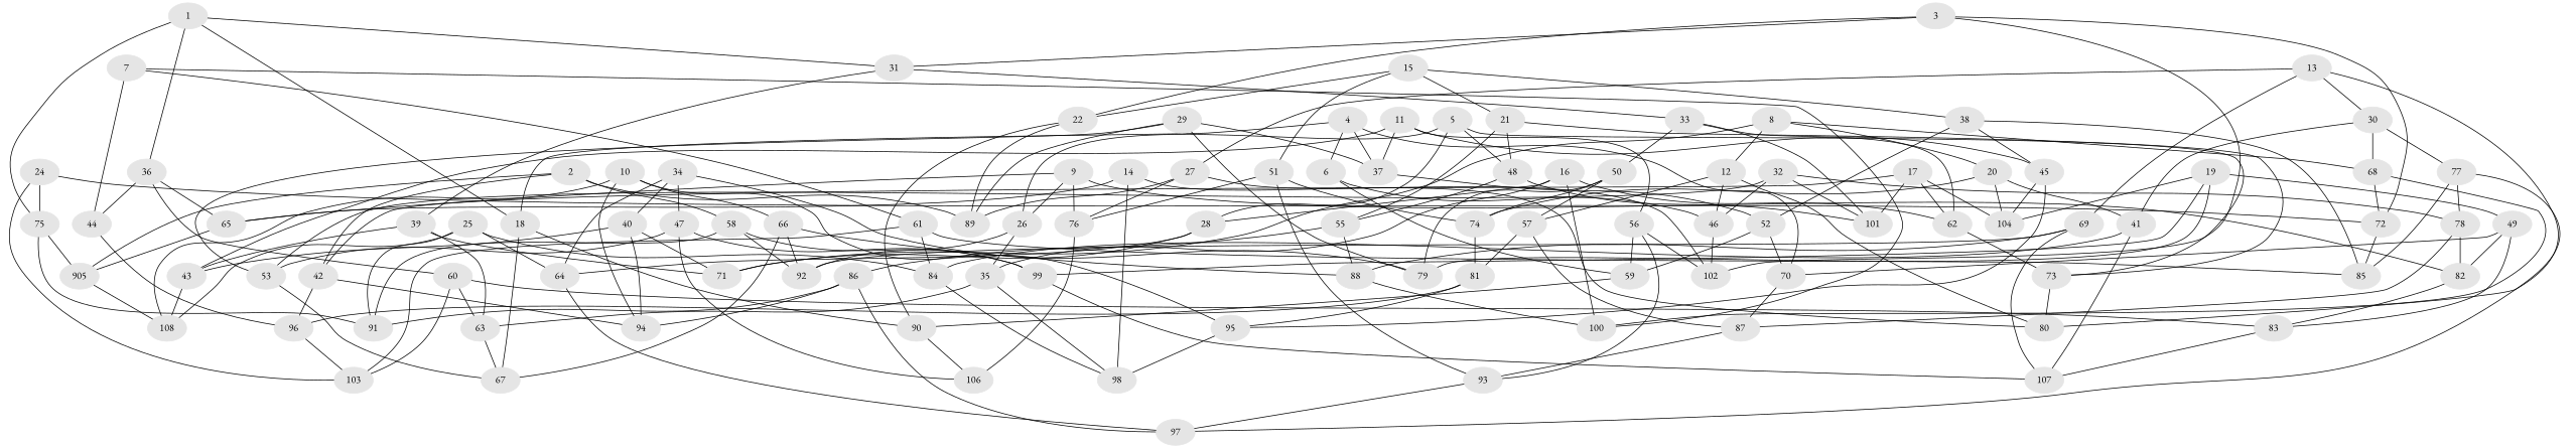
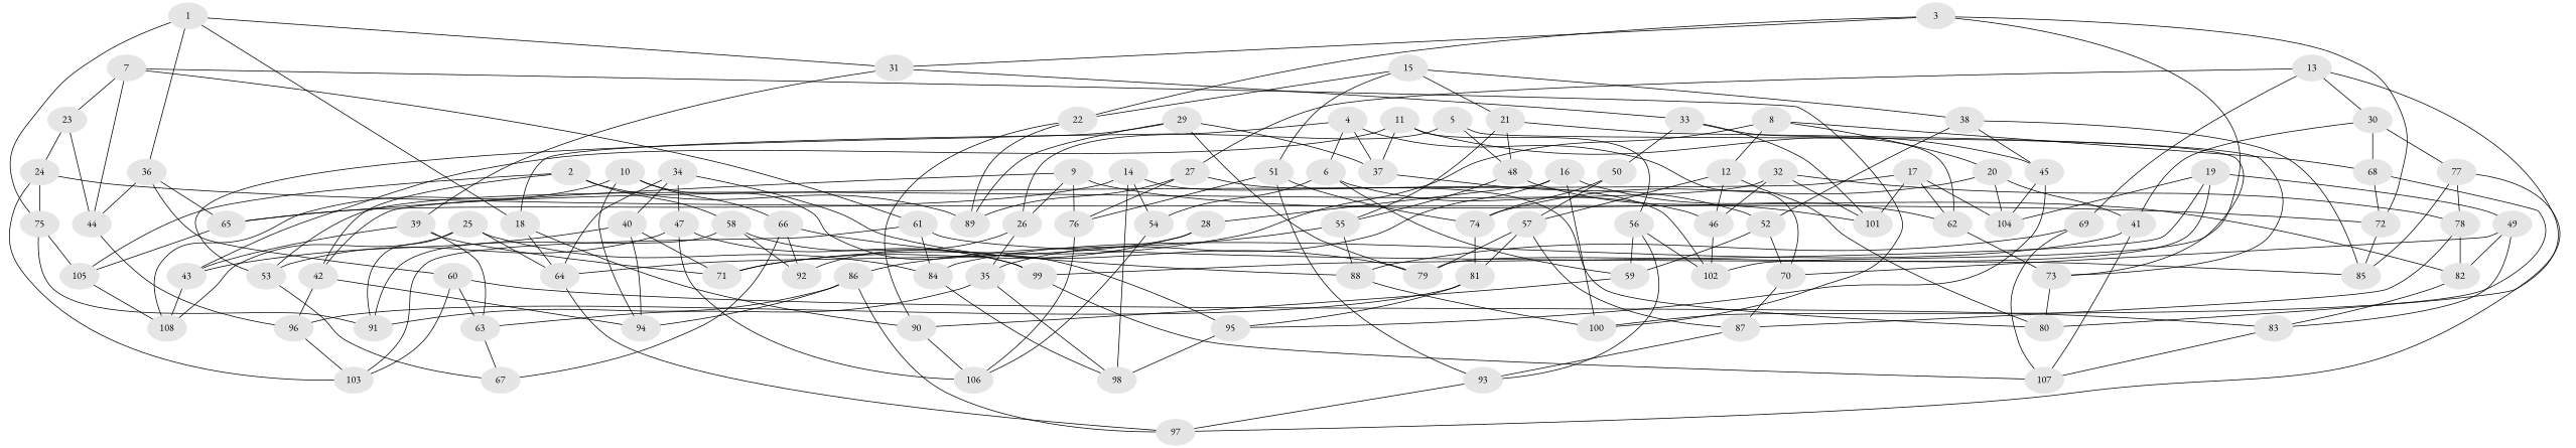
  graph {
    fontname="EB Garamond"
    node [color=gray90 fontname="EB Garamond" style=filled]
    edge [fontname="EB Garamond"]
    1
    18
    31
    36
    75
    67
    90
    33
    39
    44
    65
    60
-   105 [label=905]
+   105
    91
    2
    42
    58
    89
    94
    96
    99
    92
    108
    3
    22
    72
    102
    85
    4
    6
    37
    70
    46
+   54
    59
    52
    87
    5
    26
    28
    48
    73
    35
    71
    64
    101
    55
    80
    106
    7
+   23
    61
    100
    24
    103
    84
    8
    12
    20
    68
    57
    104
    41
    74
    9
    76
    82
    83
    10
    66
    95
    88
    98
    11
    43
    45
    56
    93
    81
    13
    27
    30
    69
    77
    107
    14
    15
    21
    38
    51
    16
    62
    63
    17
    19
    49
    79
    86
    25
    97
    29
    53
    78
    50
    32
    34
    40
    47
    1 -- 18
    1 -- 31
    1 -- 36
    1 -- 75
-   18 -- 67
+   18 -- 64
    18 -- 90
    31 -- 33
    31 -- 39
    36 -- 44
    36 -- 65
    36 -- 60
    75 -- 105
    75 -- 91
    90 -- 106
    33 -- 101
    33 -- 62
    33 -- 50
    39 -- 71
    39 -- 43
    39 -- 63
    44 -- 96
    65 -- 105
    60 -- 103
    60 -- 83
    60 -- 63
    105 -- 108
    2 -- 105
    2 -- 42
    2 -- 58
    2 -- 89
    42 -- 94
    42 -- 96
    58 -- 91
    58 -- 99
    58 -- 92
    96 -- 103
    99 -- 107
    3 -- 31
    3 -- 22
    3 -- 72
    3 -- 102
    22 -- 90
    22 -- 89
    72 -- 85
    4 -- 18
    4 -- 6
    4 -- 37
    4 -- 70
    6 -- 46
+   6 -- 54
    6 -- 59
    37 -- 52
    70 -- 87
    46 -- 102
+   54 -- 106
    59 -- 90
    52 -- 70
    52 -- 59
    87 -- 93
    5 -- 26
-   5 -- 28
    5 -- 48
    5 -- 73
    26 -- 92
    26 -- 35
    28 -- 71
    28 -- 64
    48 -- 101
    48 -- 55
    73 -- 80
    35 -- 98
    35 -- 63
    64 -- 97
    55 -- 88
    55 -- 86
    7 -- 44
+   7 -- 23
    7 -- 61
    7 -- 100
+   23 -- 44
+   23 -- 24
    61 -- 85
    61 -- 103
    61 -- 84
    24 -- 75
    24 -- 72
    24 -- 103
    84 -- 98
    8 -- 71
    8 -- 12
    8 -- 20
    8 -- 68
    12 -- 46
    12 -- 80
    12 -- 57
    20 -- 104
    20 -- 41
    20 -- 74
    68 -- 72
    68 -- 100
    57 -- 87
    57 -- 81
    41 -- 84
    41 -- 107
    74 -- 81
    9 -- 65
    9 -- 26
    9 -- 76
    9 -- 82
    76 -- 106
    82 -- 83
    83 -- 107
    10 -- 94
    10 -- 108
    10 -- 66
    10 -- 95
    66 -- 67
    66 -- 92
    66 -- 88
    95 -- 98
    88 -- 100
    11 -- 37
    11 -- 43
    11 -- 45
    11 -- 56
    43 -- 108
    45 -- 104
    45 -- 95
    56 -- 102
    56 -- 59
    56 -- 93
    93 -- 97
    81 -- 96
    81 -- 95
    13 -- 80
    13 -- 27
    13 -- 30
    13 -- 69
    27 -- 89
    27 -- 102
    27 -- 76
    30 -- 68
    30 -- 41
    30 -- 77
-   69 -- 92
    69 -- 88
    69 -- 107
    77 -- 85
    77 -- 97
    77 -- 78
    14 -- 65
+   14 -- 54
    14 -- 80
    14 -- 98
    15 -- 22
    15 -- 21
    15 -- 38
    15 -- 51
    21 -- 48
    21 -- 73
    21 -- 55
    38 -- 85
    38 -- 52
    38 -- 45
    51 -- 74
    51 -- 76
    51 -- 93
    16 -- 28
    16 -- 35
    16 -- 100
    16 -- 62
    62 -- 73
    63 -- 67
    17 -- 42
    17 -- 101
    17 -- 104
    17 -- 62
    19 -- 99
    19 -- 104
    19 -- 49
    19 -- 79
    49 -- 70
    49 -- 82
    49 -- 83
    86 -- 91
    86 -- 94
    86 -- 97
    25 -- 91
    25 -- 108
    25 -- 64
    25 -- 84
    29 -- 89
    29 -- 37
    29 -- 79
    29 -- 53
    53 -- 67
    78 -- 87
    78 -- 82
    50 -- 57
    50 -- 74
-   50 -- 79
+   57 -- 79
    32 -- 46
    32 -- 101
    32 -- 53
    32 -- 78
    34 -- 64
    34 -- 79
    34 -- 40
    34 -- 47
    40 -- 94
    40 -- 71
    40 -- 43
    47 -- 99
    47 -- 106
    47 -- 53
  }
